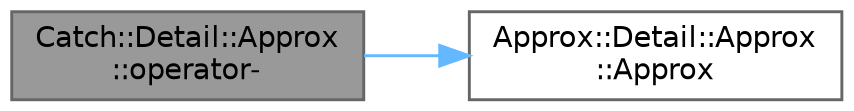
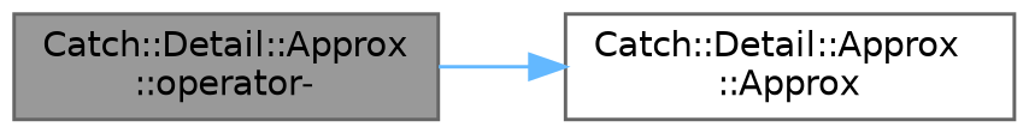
  digraph {
    rankdir=LR
    node [fontname=Helvetica fontsize=10 shape=box style=filled]
    n1 [color=gray40 fillcolor=grey60 fontcolor=black height=0.2 label="Catch::Detail::Approx\l::operator-" width=0.4]
-   n2 [color=grey40 fillcolor=white height=0.2 label="Approx::Detail::Approx\l::Approx" width=0.4]
+   n2 [color=grey40 fillcolor=white height=0.2 label="Catch::Detail::Approx\l::Approx" width=0.4]
    n1 -> n2 [color=steelblue1 fontname=Helvetica fontsize=10 labelfontname=Helvetica labelfontsize=10 style=solid]
  }
